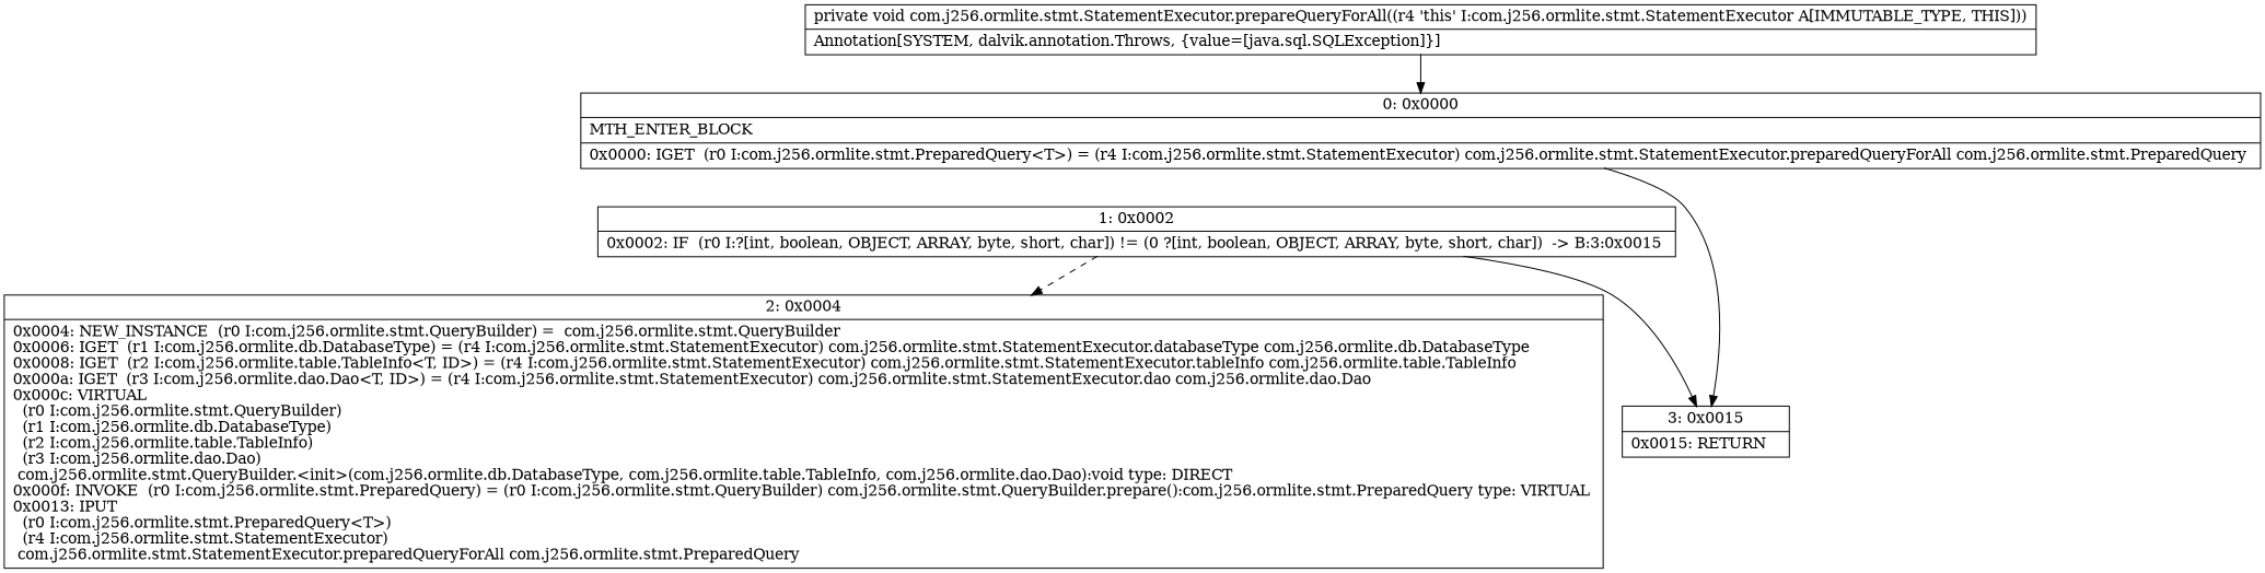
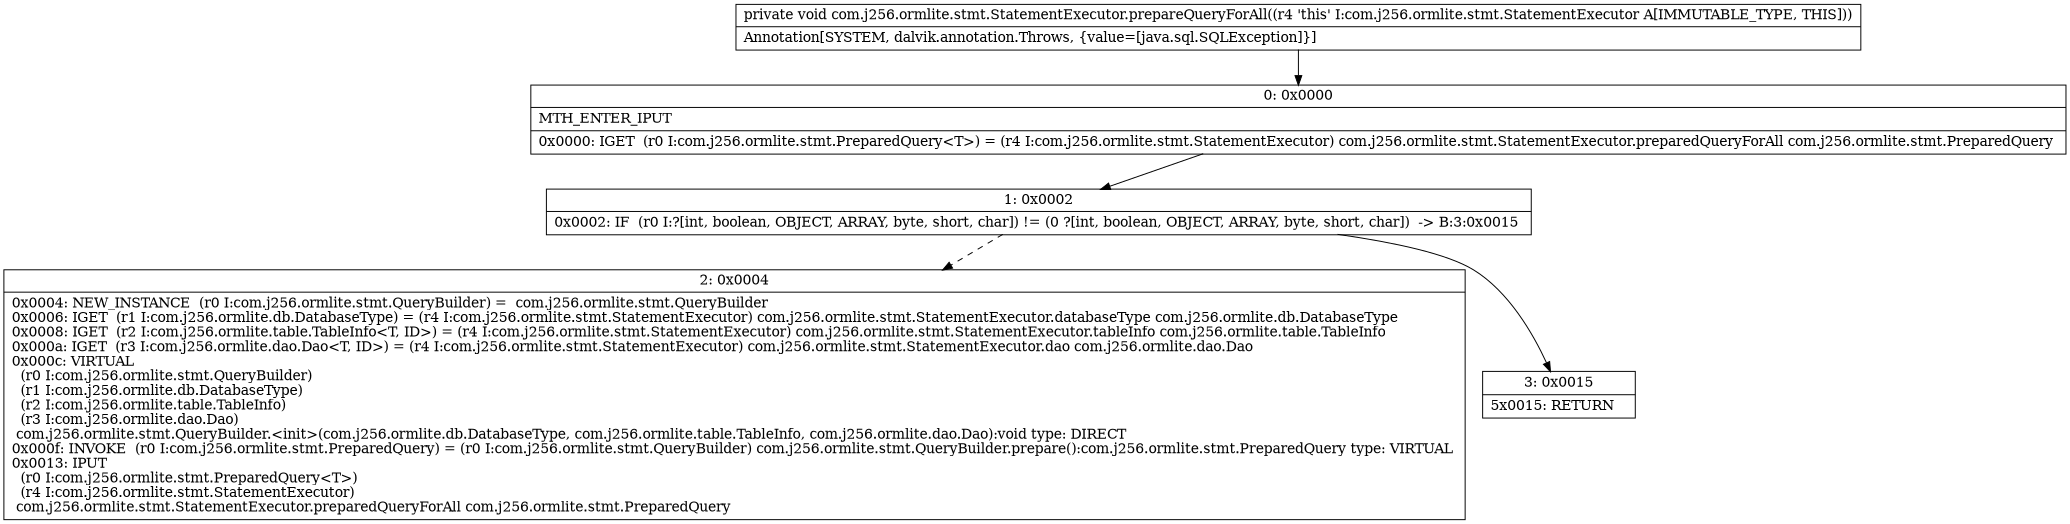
  digraph {
    node [shape=record]
-   n1 [label="{0\:\ 0x0000|MTH_ENTER_BLOCK\l|0x0000: IGET  (r0 I:com.j256.ormlite.stmt.PreparedQuery\<T\>) = (r4 I:com.j256.ormlite.stmt.StatementExecutor) com.j256.ormlite.stmt.StatementExecutor.preparedQueryForAll com.j256.ormlite.stmt.PreparedQuery \l}"]
+   n1 [label="{0\:\ 0x0000|MTH_ENTER_IPUT\l|0x0000: IGET  (r0 I:com.j256.ormlite.stmt.PreparedQuery\<T\>) = (r4 I:com.j256.ormlite.stmt.StatementExecutor) com.j256.ormlite.stmt.StatementExecutor.preparedQueryForAll com.j256.ormlite.stmt.PreparedQuery \l}"]
    n2 [label="{1\:\ 0x0002|0x0002: IF  (r0 I:?[int, boolean, OBJECT, ARRAY, byte, short, char]) != (0 ?[int, boolean, OBJECT, ARRAY, byte, short, char])  \-\> B:3:0x0015 \l}"]
    n3 [label="{2\:\ 0x0004|0x0004: NEW_INSTANCE  (r0 I:com.j256.ormlite.stmt.QueryBuilder) =  com.j256.ormlite.stmt.QueryBuilder \l0x0006: IGET  (r1 I:com.j256.ormlite.db.DatabaseType) = (r4 I:com.j256.ormlite.stmt.StatementExecutor) com.j256.ormlite.stmt.StatementExecutor.databaseType com.j256.ormlite.db.DatabaseType \l0x0008: IGET  (r2 I:com.j256.ormlite.table.TableInfo\<T, ID\>) = (r4 I:com.j256.ormlite.stmt.StatementExecutor) com.j256.ormlite.stmt.StatementExecutor.tableInfo com.j256.ormlite.table.TableInfo \l0x000a: IGET  (r3 I:com.j256.ormlite.dao.Dao\<T, ID\>) = (r4 I:com.j256.ormlite.stmt.StatementExecutor) com.j256.ormlite.stmt.StatementExecutor.dao com.j256.ormlite.dao.Dao \l0x000c: VIRTUAL  \l  (r0 I:com.j256.ormlite.stmt.QueryBuilder)\l  (r1 I:com.j256.ormlite.db.DatabaseType)\l  (r2 I:com.j256.ormlite.table.TableInfo)\l  (r3 I:com.j256.ormlite.dao.Dao)\l com.j256.ormlite.stmt.QueryBuilder.\<init\>(com.j256.ormlite.db.DatabaseType, com.j256.ormlite.table.TableInfo, com.j256.ormlite.dao.Dao):void type: DIRECT \l0x000f: INVOKE  (r0 I:com.j256.ormlite.stmt.PreparedQuery) = (r0 I:com.j256.ormlite.stmt.QueryBuilder) com.j256.ormlite.stmt.QueryBuilder.prepare():com.j256.ormlite.stmt.PreparedQuery type: VIRTUAL \l0x0013: IPUT  \l  (r0 I:com.j256.ormlite.stmt.PreparedQuery\<T\>)\l  (r4 I:com.j256.ormlite.stmt.StatementExecutor)\l com.j256.ormlite.stmt.StatementExecutor.preparedQueryForAll com.j256.ormlite.stmt.PreparedQuery \l}"]
-   n4 [label="{3\:\ 0x0015|0x0015: RETURN   \l}"]
+   n4 [label="{3\:\ 0x0015|5x0015: RETURN   \l}"]
    n5 [label="{private void com.j256.ormlite.stmt.StatementExecutor.prepareQueryForAll((r4 'this' I:com.j256.ormlite.stmt.StatementExecutor A[IMMUTABLE_TYPE, THIS]))  | Annotation[SYSTEM, dalvik.annotation.Throws, \{value=[java.sql.SQLException]\}]\l}"]
-   n1 -> n4
+   n1 -> n2
    n2 -> n3 [style=dashed]
    n2 -> n4
    n5 -> n1
  }
